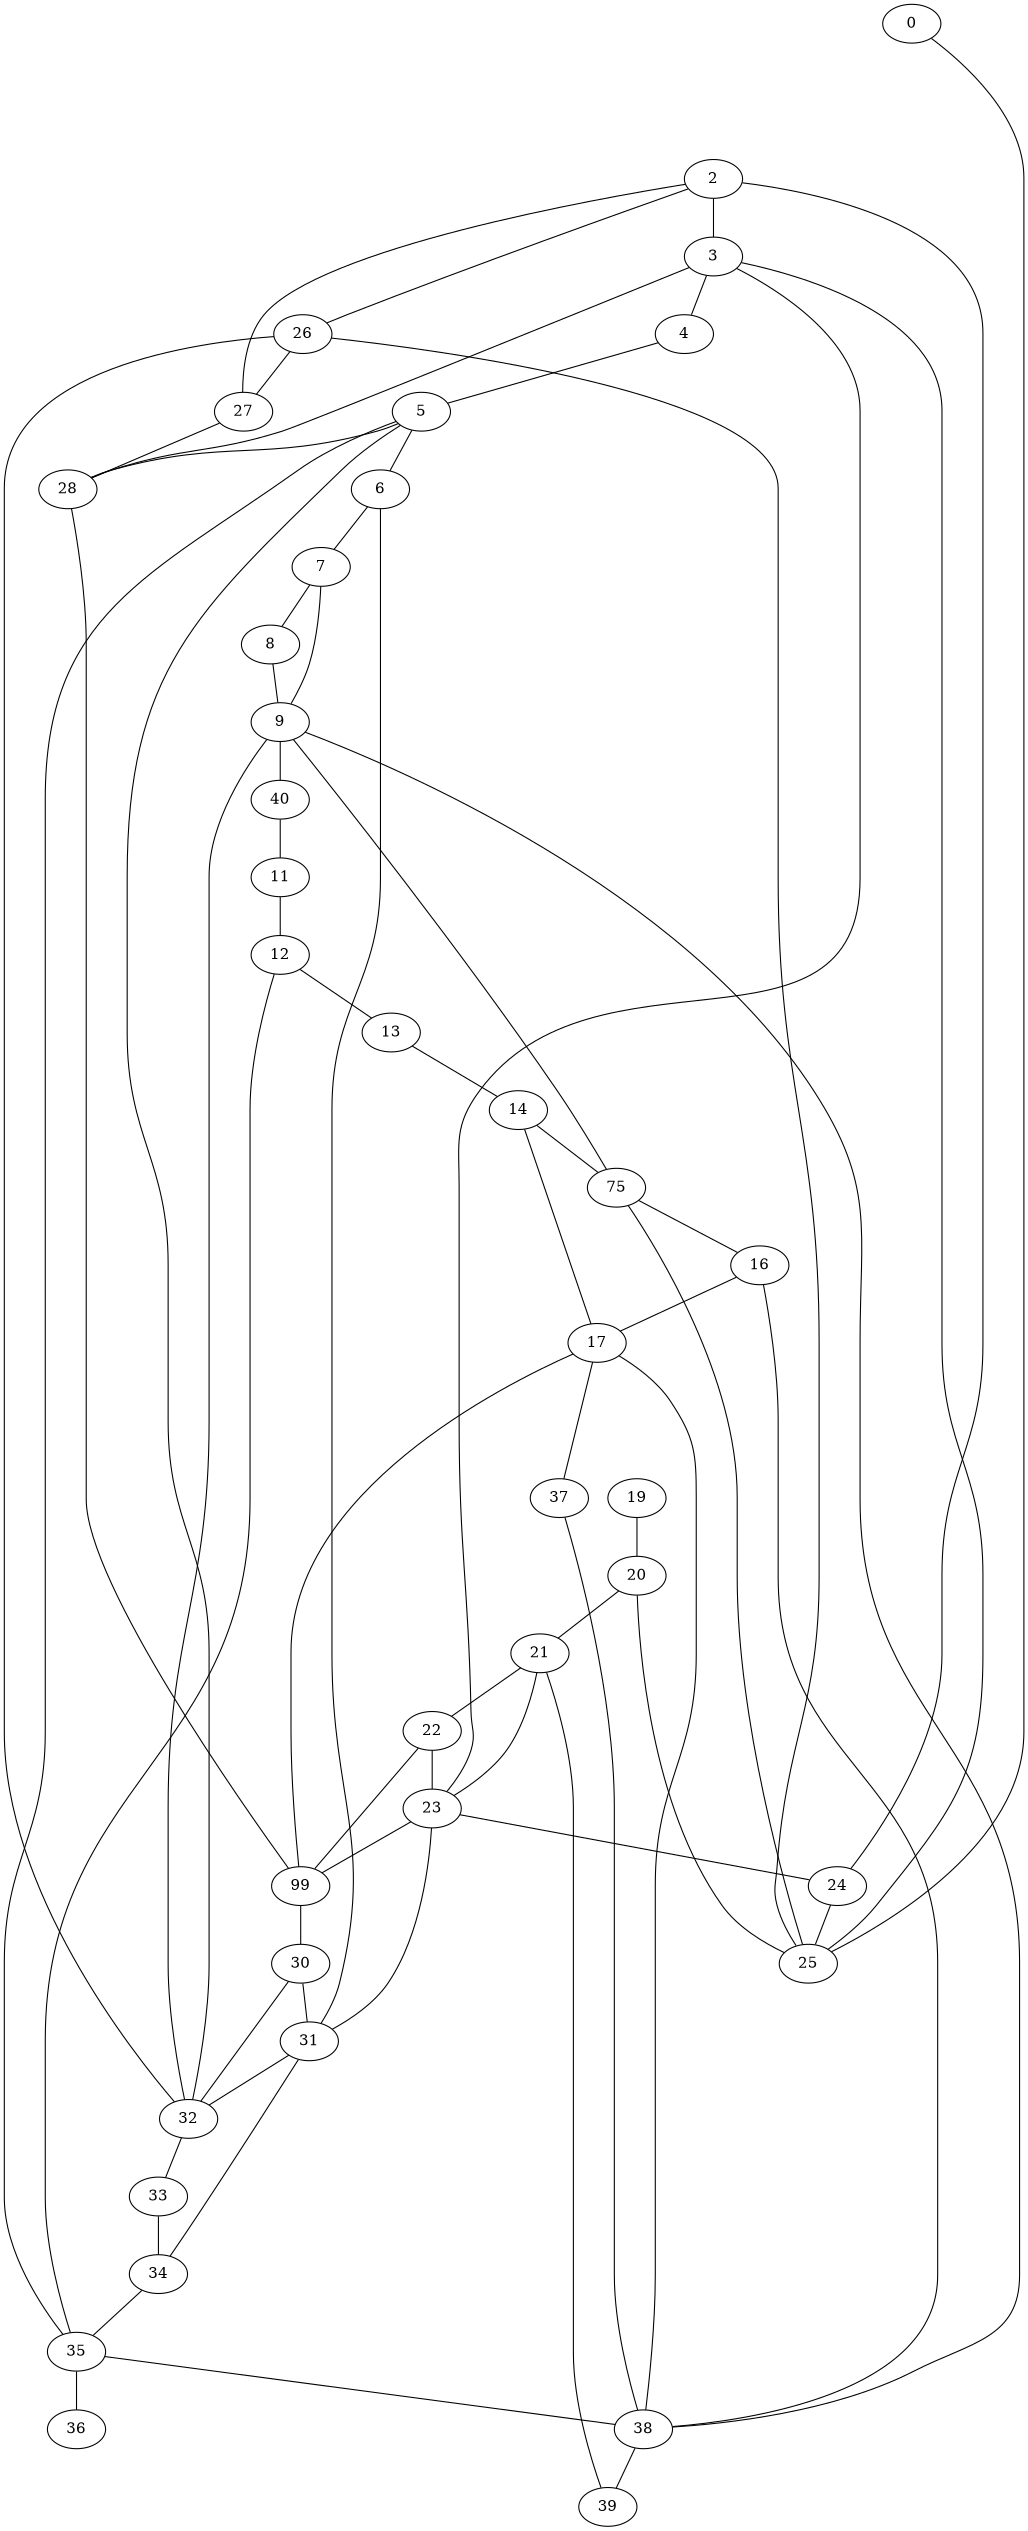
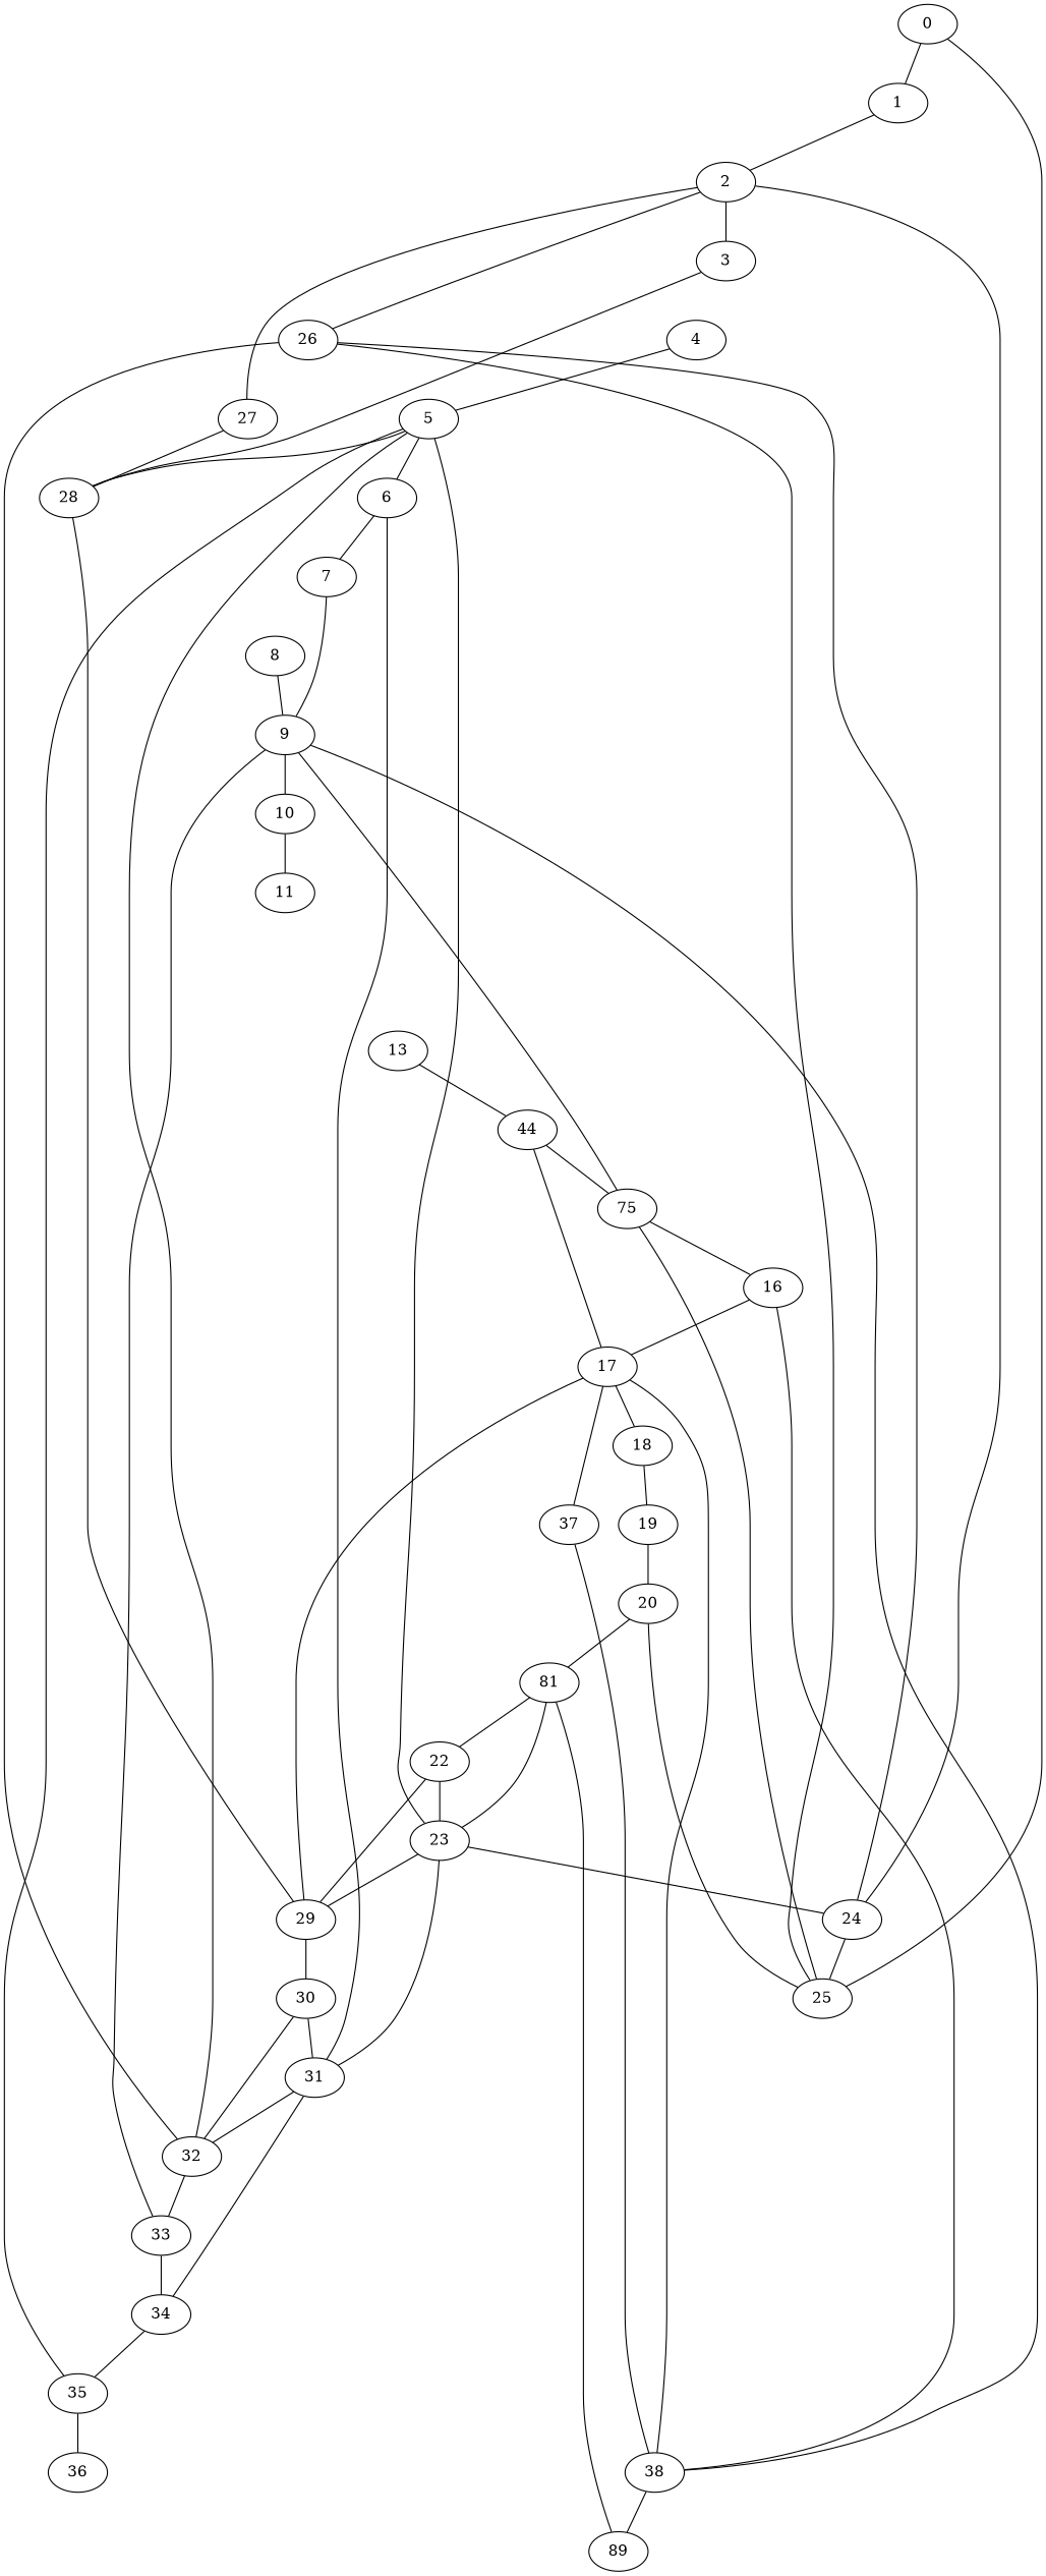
  graph {
    0
+   1
    25
    2
    26
    3
    27
    24
    32
    4
    28
    23
    5
-   29 [label=99]
+   29
    31
    33
    6
    35
    30
    34
    7
    38
    36
    8
    9
-   39
-   10 [label=40]
+   39 [label=89]
+   10
    n28 [label=75]
    11
    16
-   12
    17
    13
-   14
+   14 [label=44]
+   18
    37
    19
    20
-   21
+   21 [label=81]
    22
+   0 -- 1
    0 -- 25
+   1 -- 2
    25 -- 26
    2 -- 26
    2 -- 3
    2 -- 27
    2 -- 24
-   26 -- 27
+   26 -- 24
    26 -- 32
-   3 -- 25
-   3 -- 4
    3 -- 28
-   3 -- 23
+   5 -- 23
    27 -- 28
    24 -- 25
    32 -- 33
    4 -- 5
    28 -- 29
    23 -- 24
    23 -- 29
    23 -- 31
    5 -- 32
    5 -- 28
    5 -- 6
    5 -- 35
    29 -- 30
    31 -- 32
    31 -- 34
    33 -- 34
    6 -- 31
    6 -- 7
-   35 -- 38
    35 -- 36
    30 -- 32
    30 -- 31
    34 -- 35
-   7 -- 8
    7 -- 9
    38 -- 39
    8 -- 9
-   9 -- 32
+   9 -- 33
    9 -- 38
    9 -- 10
    9 -- n28
    10 -- 11
    n28 -- 25
    n28 -- 16
-   11 -- 12
    16 -- 38
    16 -- 17
-   12 -- 35
-   12 -- 13
    17 -- 29
    17 -- 38
+   17 -- 18
    17 -- 37
    13 -- 14
    14 -- n28
    14 -- 17
+   18 -- 19
    37 -- 38
    19 -- 20
    20 -- 25
    20 -- 21
    21 -- 23
    21 -- 39
    21 -- 22
    22 -- 23
    22 -- 29
  }
